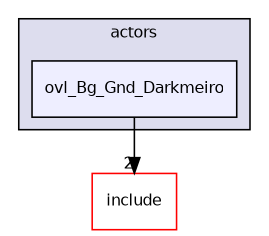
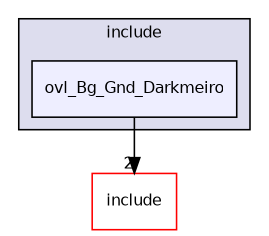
  digraph {
    compound=true
    node [fontname=Helvetica fontsize=10 shape=box style=filled]
    n1 [fillcolor="#eeeeff" label=ovl_Bg_Gnd_Darkmeiro pencolor=black]
    n2 [color=red fillcolor=white label=include]
    subgraph cluster_1 {
      bgcolor="#ddddee"
      fontname=Helvetica
      fontsize=10
-     label=actors
+     label=include
      pencolor=black
      n1
    }
    n1 -> n2 [headlabel=2 labeldistance=1.5 labelfontname=Helvetica labelfontsize=10]
  }
